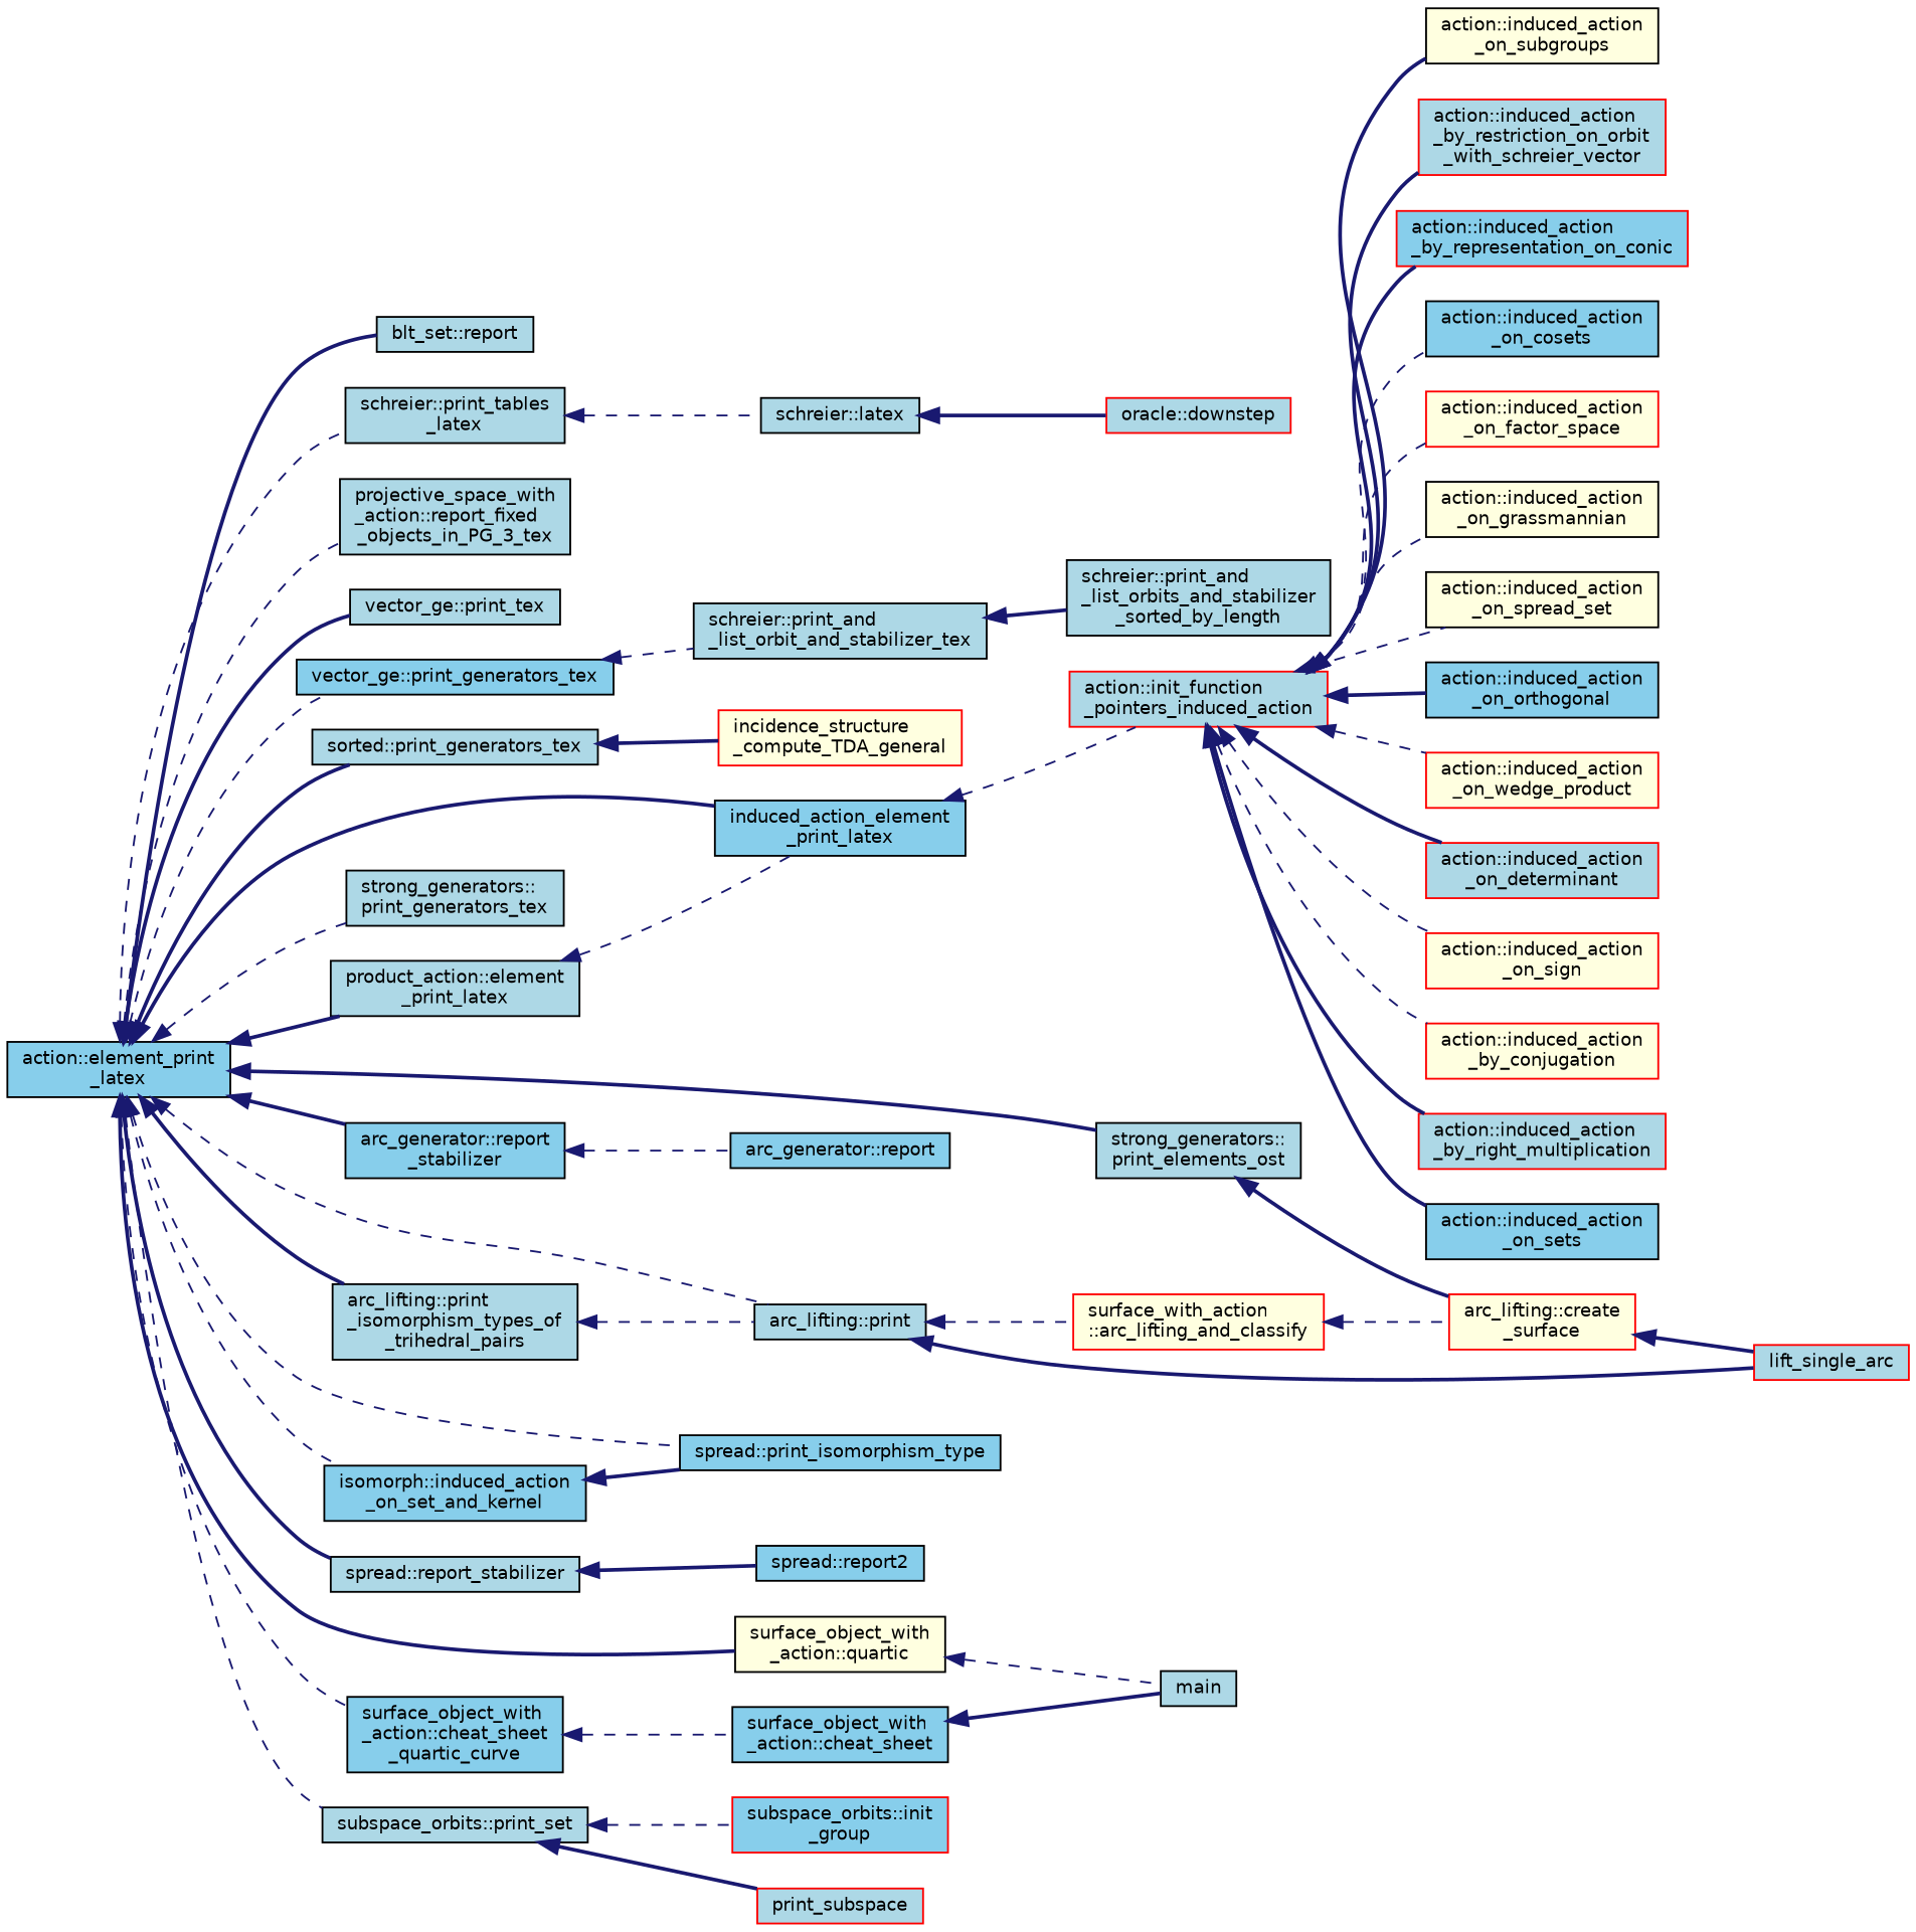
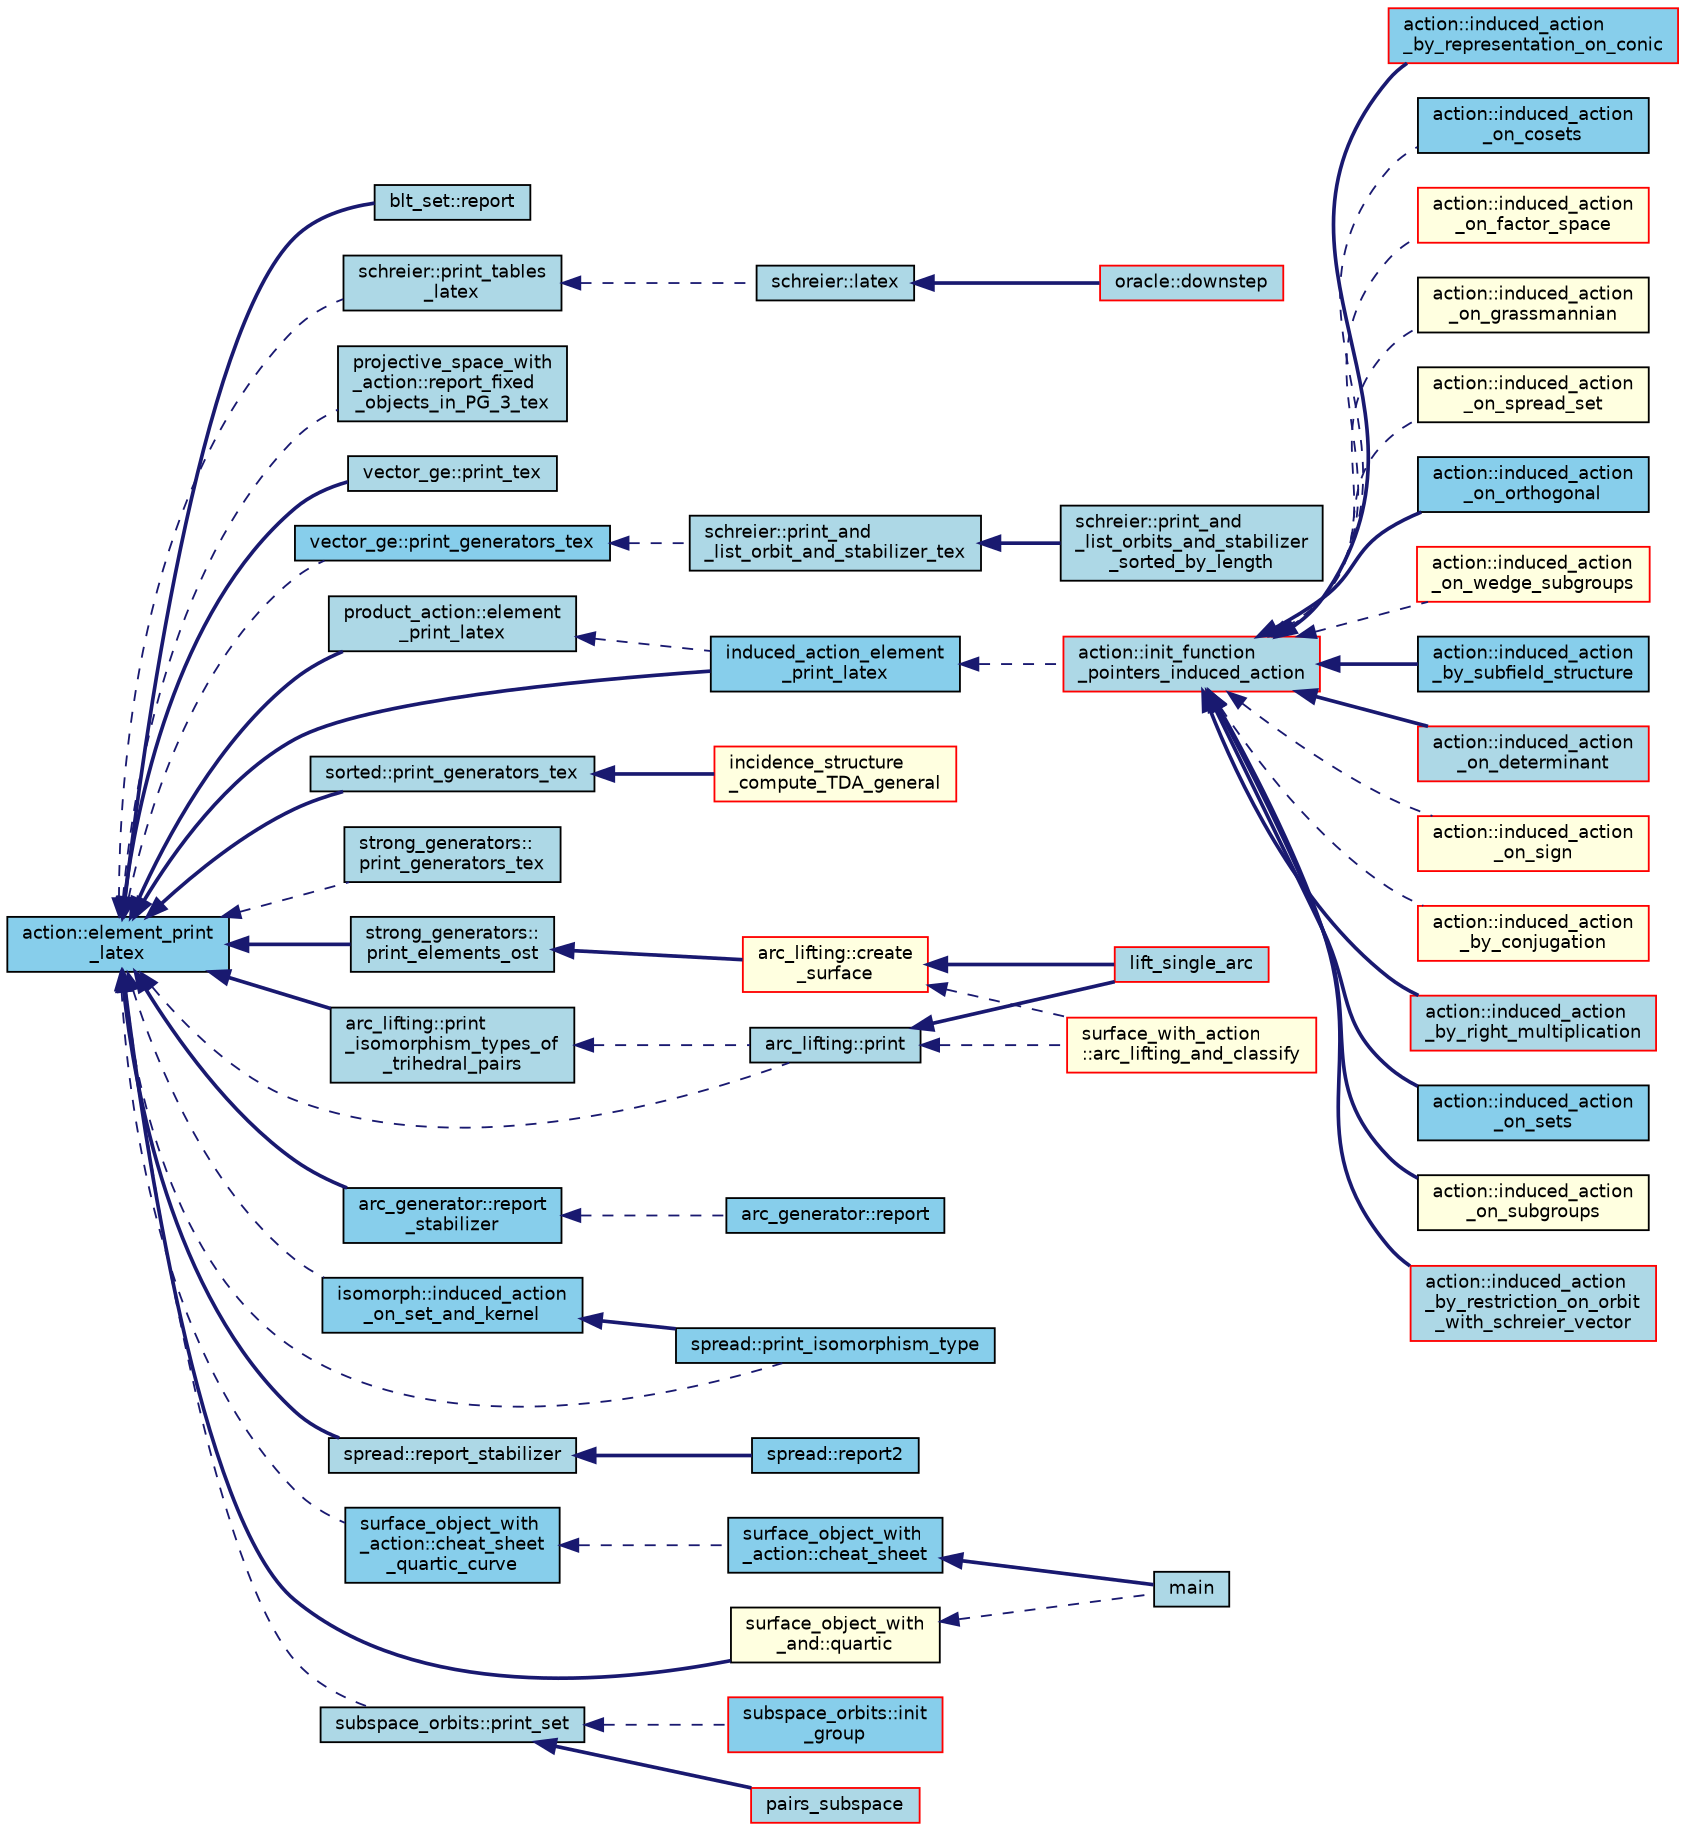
  digraph {
    rankdir=LR
    node [color=black fillcolor=lightblue fontname=Helvetica fontsize=10 shape=record style=filled]
    edge [color=midnightblue dir=back fontname=Helvetica fontsize=10 labelfontname=Helvetica labelfontsize=10 style=bold]
    n1 [fillcolor=skyblue fontcolor=black height=0.2 label="action::element_print\l_latex" width=0.4]
    n2 [height=0.2 label="blt_set::report" width=0.4]
    n3 [height=0.2 label="schreier::print_tables\l_latex" width=0.4]
    n4 [height=0.2 label="projective_space_with\l_action::report_fixed\l_objects_in_PG_3_tex" width=0.4]
    n5 [height=0.2 label="vector_ge::print_tex" width=0.4]
    n6 [fillcolor=skyblue height=0.2 label="vector_ge::print_generators_tex" width=0.4]
    n7 [fillcolor=skyblue height=0.2 label="induced_action_element\l_print_latex" width=0.4]
    n8 [height=0.2 label="sorted::print_generators_tex" width=0.4]
    n9 [height=0.2 label="strong_generators::\lprint_generators_tex" width=0.4]
    n10 [height=0.2 label="strong_generators::\lprint_elements_ost" width=0.4]
    n11 [height=0.2 label="product_action::element\l_print_latex" width=0.4]
    n12 [fillcolor=skyblue height=0.2 label="arc_generator::report\l_stabilizer" width=0.4]
    n13 [height=0.2 label="arc_lifting::print" width=0.4]
    n14 [height=0.2 label="arc_lifting::print\l_isomorphism_types_of\l_trihedral_pairs" width=0.4]
    n15 [fillcolor=skyblue height=0.2 label="spread::print_isomorphism_type" width=0.4]
    n16 [height=0.2 label="spread::report_stabilizer" width=0.4]
-   n17 [fillcolor=lightyellow height=0.2 label="surface_object_with\l_action::quartic" width=0.4]
+   n17 [fillcolor=lightyellow height=0.2 label="surface_object_with\l_and::quartic" width=0.4]
    n18 [fillcolor=skyblue height=0.2 label="surface_object_with\l_action::cheat_sheet\l_quartic_curve" width=0.4]
    n19 [fillcolor=skyblue height=0.2 label="isomorph::induced_action\l_on_set_and_kernel" width=0.4]
    n20 [height=0.2 label="subspace_orbits::print_set" width=0.4]
    n21 [height=0.2 label="schreier::latex" width=0.4]
    n22 [height=0.2 label="schreier::print_and\l_list_orbit_and_stabilizer_tex" width=0.4]
    n23 [color=red height=0.2 label="action::init_function\l_pointers_induced_action" width=0.4]
    n24 [color=red fillcolor=lightyellow height=0.2 label="incidence_structure\l_compute_TDA_general" width=0.4]
    n25 [color=red fillcolor=lightyellow height=0.2 label="arc_lifting::create\l_surface" width=0.4]
    n26 [fillcolor=skyblue height=0.2 label="arc_generator::report" width=0.4]
    n27 [color=red height=0.2 label=lift_single_arc width=0.4]
    n28 [color=red fillcolor=lightyellow height=0.2 label="surface_with_action\l::arc_lifting_and_classify" width=0.4]
    n29 [fillcolor=skyblue height=0.2 label="spread::report2" width=0.4]
    n30 [height=0.2 label=main width=0.4]
    n31 [fillcolor=skyblue height=0.2 label="surface_object_with\l_action::cheat_sheet" width=0.4]
-   n32 [color=red height=0.2 label=print_subspace width=0.4]
+   n32 [color=red height=0.2 label=pairs_subspace width=0.4]
    n33 [color=red fillcolor=skyblue height=0.2 label="subspace_orbits::init\l_group" width=0.4]
    n34 [color=red height=0.2 label="oracle::downstep" width=0.4]
    n35 [height=0.2 label="schreier::print_and\l_list_orbits_and_stabilizer\l_sorted_by_length" width=0.4]
    n36 [color=red fillcolor=skyblue height=0.2 label="action::induced_action\l_by_representation_on_conic" width=0.4]
    n37 [fillcolor=skyblue height=0.2 label="action::induced_action\l_on_cosets" width=0.4]
    n38 [color=red fillcolor=lightyellow height=0.2 label="action::induced_action\l_on_factor_space" width=0.4]
    n39 [fillcolor=lightyellow height=0.2 label="action::induced_action\l_on_grassmannian" width=0.4]
    n40 [fillcolor=lightyellow height=0.2 label="action::induced_action\l_on_spread_set" width=0.4]
    n41 [fillcolor=skyblue height=0.2 label="action::induced_action\l_on_orthogonal" width=0.4]
-   n42 [color=red fillcolor=lightyellow height=0.2 label="action::induced_action\l_on_wedge_product" width=0.4]
+   n42 [color=red fillcolor=lightyellow height=0.2 label="action::induced_action\l_on_wedge_subgroups" width=0.4]
+   n43 [fillcolor=skyblue height=0.2 label="action::induced_action\l_by_subfield_structure" width=0.4]
    n44 [color=red height=0.2 label="action::induced_action\l_on_determinant" width=0.4]
    n45 [color=red fillcolor=lightyellow height=0.2 label="action::induced_action\l_on_sign" width=0.4]
    n46 [color=red fillcolor=lightyellow height=0.2 label="action::induced_action\l_by_conjugation" width=0.4]
    n47 [color=red height=0.2 label="action::induced_action\l_by_right_multiplication" width=0.4]
    n48 [fillcolor=skyblue height=0.2 label="action::induced_action\l_on_sets" width=0.4]
    n49 [fillcolor=lightyellow height=0.2 label="action::induced_action\l_on_subgroups" width=0.4]
    n50 [color=red height=0.2 label="action::induced_action\l_by_restriction_on_orbit\l_with_schreier_vector" width=0.4]
    n1 -> n2
    n1 -> n3 [style=dashed]
    n1 -> n4 [style=dashed]
    n1 -> n5
    n1 -> n6 [style=dashed]
    n1 -> n7
    n1 -> n8
    n1 -> n9 [style=dashed]
    n1 -> n10
    n1 -> n11
    n1 -> n12
    n1 -> n13 [style=dashed]
    n1 -> n14
    n1 -> n15 [style=dashed]
    n1 -> n16
    n1 -> n17
    n1 -> n18 [style=dashed]
    n1 -> n19 [style=dashed]
    n1 -> n20 [style=dashed]
    n3 -> n21 [style=dashed]
    n6 -> n22 [style=dashed]
    n7 -> n23 [style=dashed]
    n8 -> n24
    n10 -> n25
    n11 -> n7 [style=dashed]
    n12 -> n26 [style=dashed]
    n13 -> n27
    n13 -> n28 [style=dashed]
    n14 -> n13 [style=dashed]
    n16 -> n29
    n17 -> n30 [style=dashed]
    n18 -> n31 [style=dashed]
    n19 -> n15
    n20 -> n32
    n20 -> n33 [style=dashed]
    n21 -> n34
    n22 -> n35
    n23 -> n36
    n23 -> n37 [style=dashed]
    n23 -> n38 [style=dashed]
    n23 -> n39 [style=dashed]
    n23 -> n40 [style=dashed]
    n23 -> n41
    n23 -> n42 [style=dashed]
+   n23 -> n43
    n23 -> n44
    n23 -> n45 [style=dashed]
    n23 -> n46 [style=dashed]
    n23 -> n47
    n23 -> n48
    n23 -> n49
    n23 -> n50
    n25 -> n27
-   n28 -> n25 [style=dashed]
+   n25 -> n28 [style=dashed]
    n31 -> n30
  }
